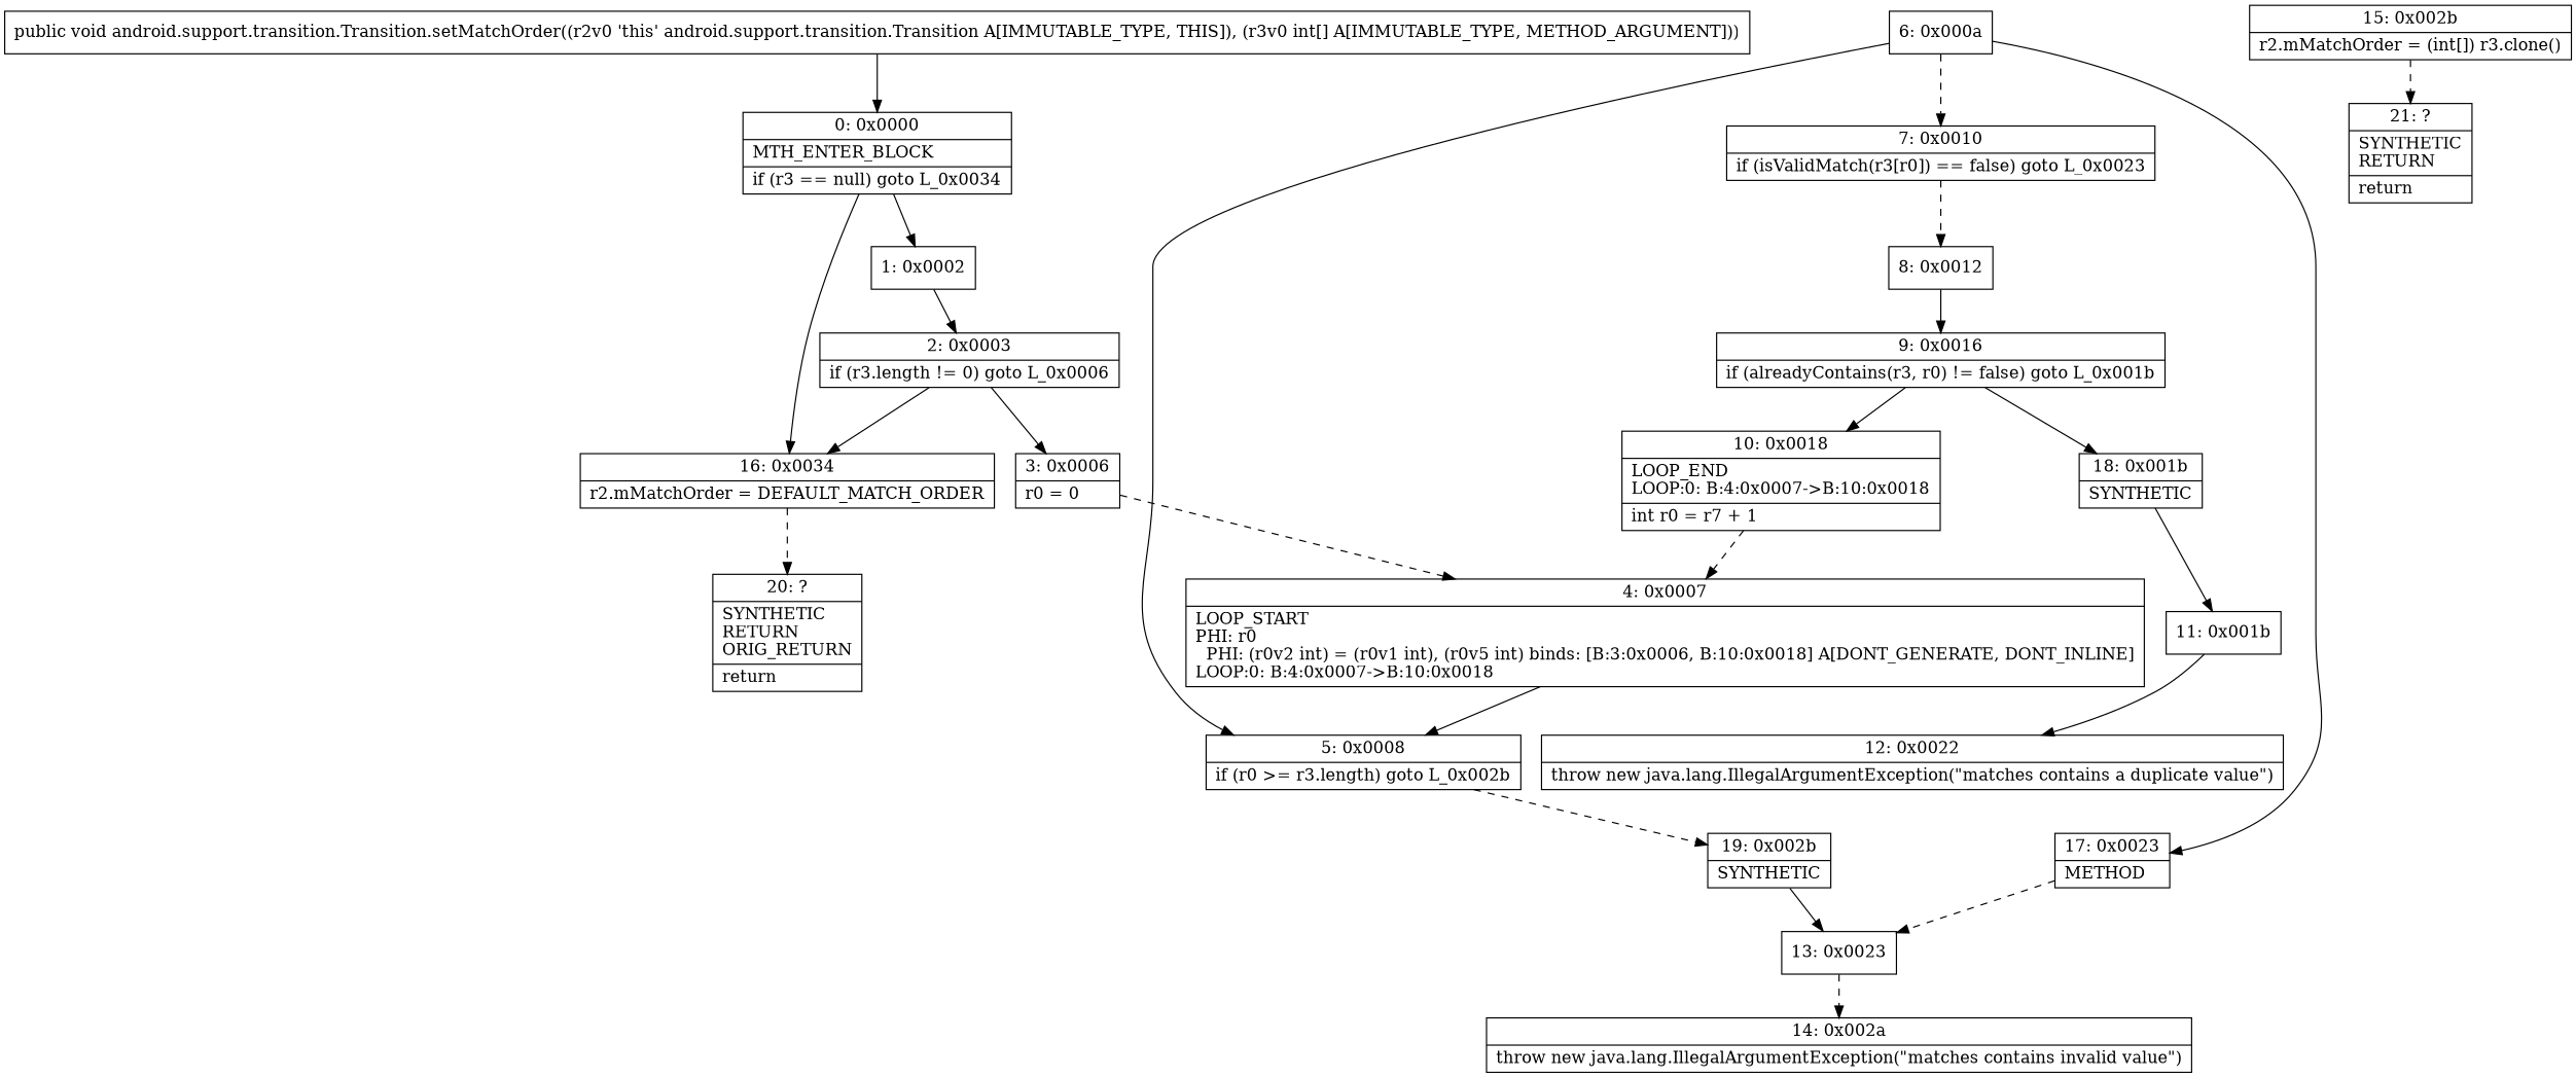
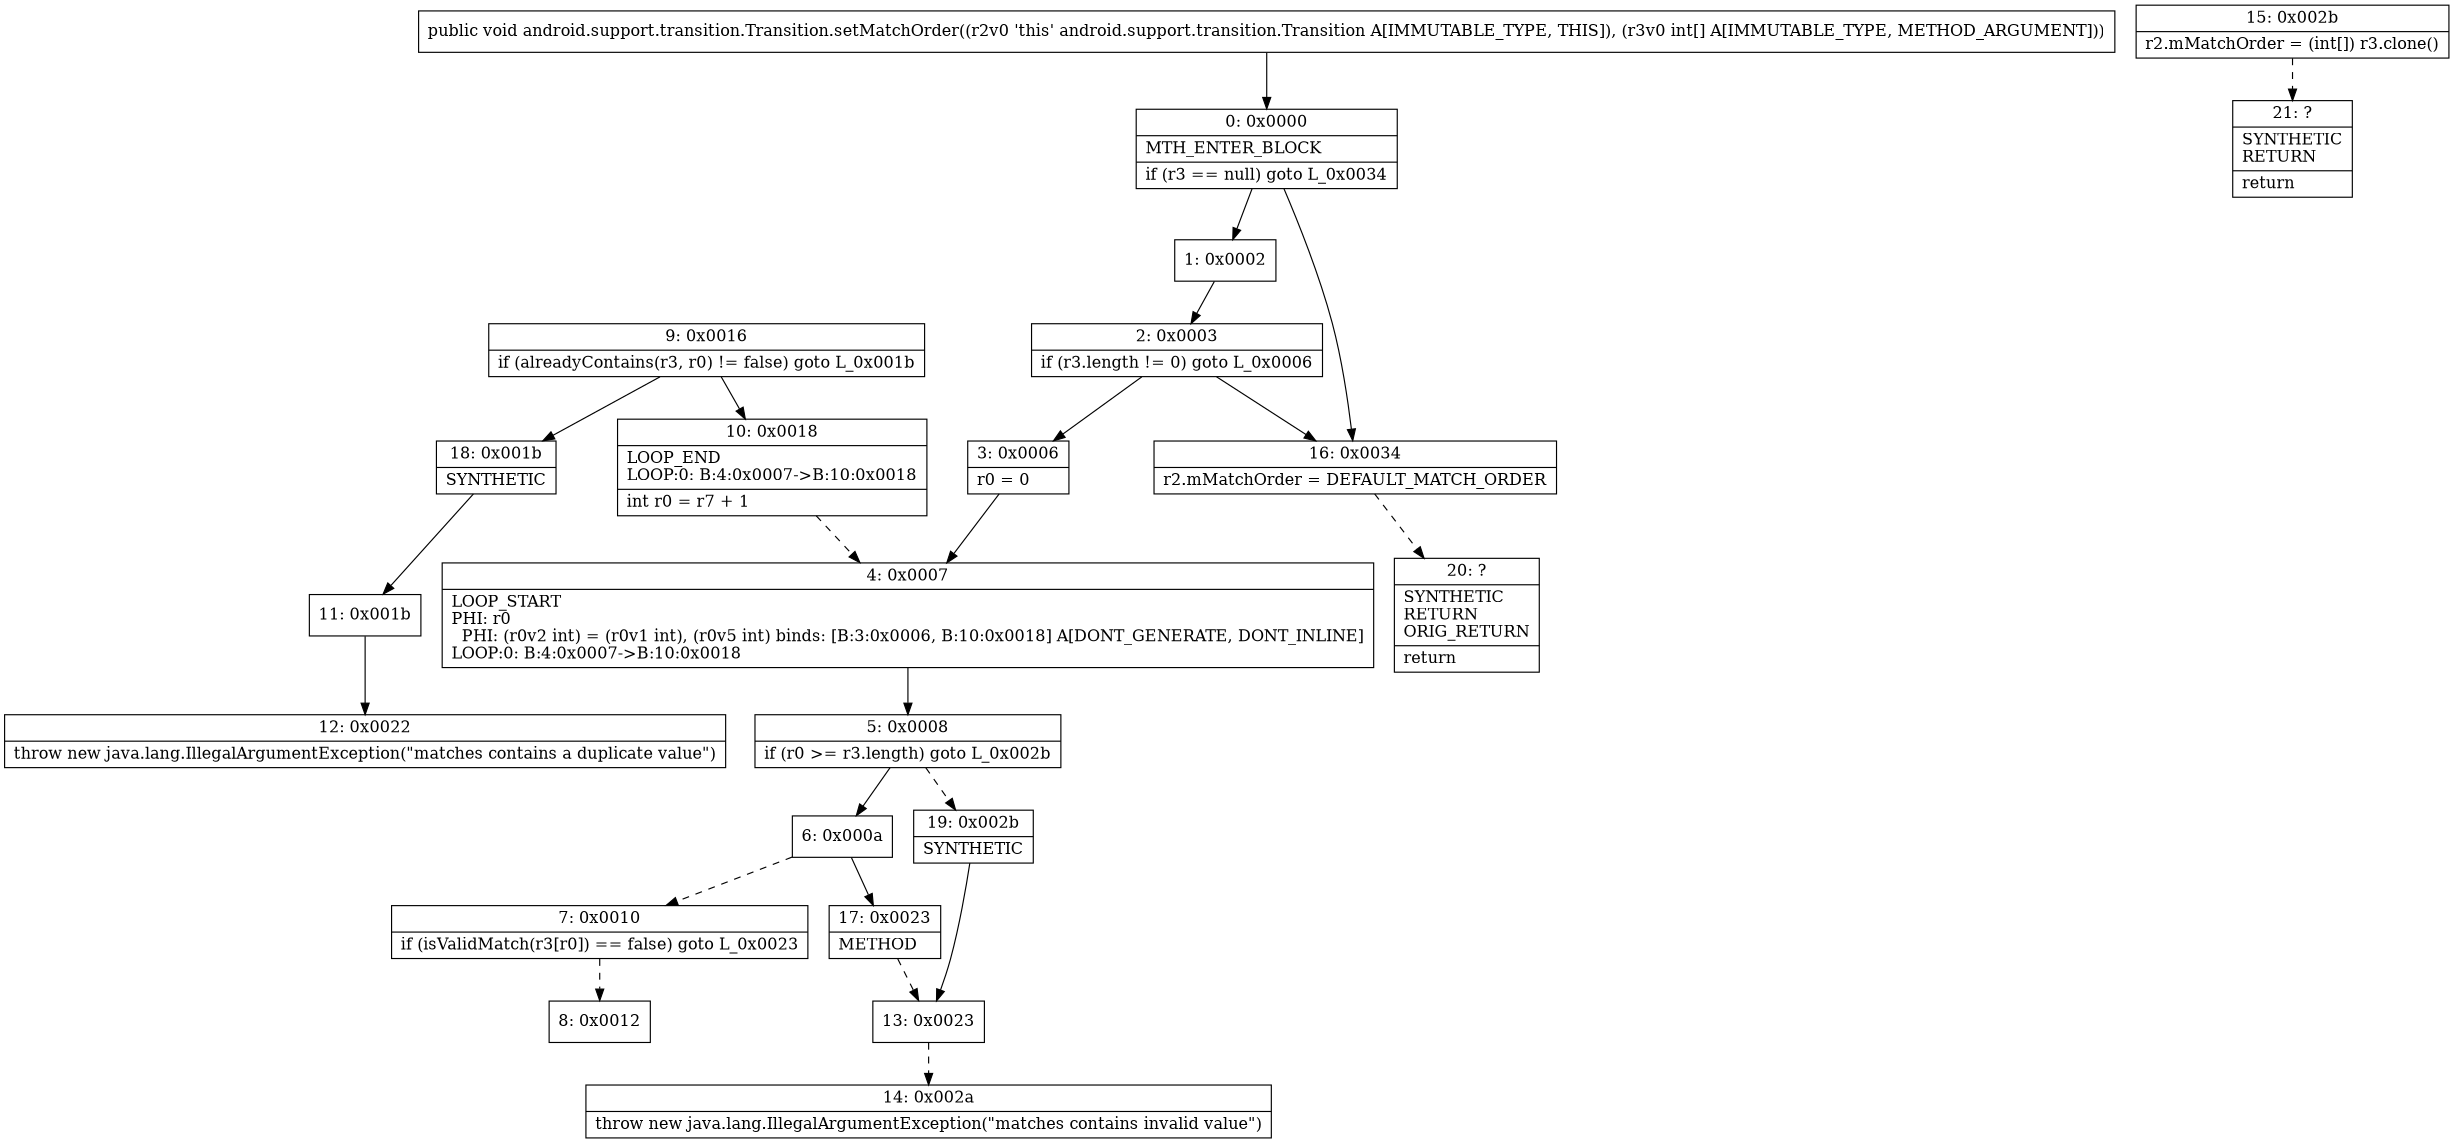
  digraph {
    node [shape=record]
    edge [style=solid]
    n1 [label="{0\:\ 0x0000|MTH_ENTER_BLOCK\l|if (r3 == null) goto L_0x0034\l}"]
    n2 [label="{1\:\ 0x0002}"]
    n3 [label="{16\:\ 0x0034|r2.mMatchOrder = DEFAULT_MATCH_ORDER\l}"]
    n4 [label="{2\:\ 0x0003|if (r3.length != 0) goto L_0x0006\l}"]
    n5 [label="{20\:\ ?|SYNTHETIC\lRETURN\lORIG_RETURN\l|return\l}"]
    n6 [label="{3\:\ 0x0006|r0 = 0\l}"]
    n7 [label="{4\:\ 0x0007|LOOP_START\lPHI: r0 \l  PHI: (r0v2 int) = (r0v1 int), (r0v5 int) binds: [B:3:0x0006, B:10:0x0018] A[DONT_GENERATE, DONT_INLINE]\lLOOP:0: B:4:0x0007\-\>B:10:0x0018\l}"]
    n8 [label="{5\:\ 0x0008|if (r0 \>= r3.length) goto L_0x002b\l}"]
    n9 [label="{6\:\ 0x000a}"]
    n10 [label="{19\:\ 0x002b|SYNTHETIC\l}"]
    n11 [label="{7\:\ 0x0010|if (isValidMatch(r3[r0]) == false) goto L_0x0023\l}"]
    n12 [label="{17\:\ 0x0023|METHOD\l}"]
    n13 [label="{13\:\ 0x0023}"]
    n14 [label="{8\:\ 0x0012}"]
    n15 [label="{9\:\ 0x0016|if (alreadyContains(r3, r0) != false) goto L_0x001b\l}"]
    n16 [label="{10\:\ 0x0018|LOOP_END\lLOOP:0: B:4:0x0007\-\>B:10:0x0018\l|int r0 = r7 + 1\l}"]
    n17 [label="{18\:\ 0x001b|SYNTHETIC\l}"]
    n18 [label="{11\:\ 0x001b}"]
    n19 [label="{12\:\ 0x0022|throw new java.lang.IllegalArgumentException(\"matches contains a duplicate value\")\l}"]
    n20 [label="{14\:\ 0x002a|throw new java.lang.IllegalArgumentException(\"matches contains invalid value\")\l}"]
    n21 [label="{15\:\ 0x002b|r2.mMatchOrder = (int[]) r3.clone()\l}"]
    n22 [label="{21\:\ ?|SYNTHETIC\lRETURN\l|return\l}"]
    n23 [label="{public void android.support.transition.Transition.setMatchOrder((r2v0 'this' android.support.transition.Transition A[IMMUTABLE_TYPE, THIS]), (r3v0 int[] A[IMMUTABLE_TYPE, METHOD_ARGUMENT])) }"]
    n1 -> n2
    n1 -> n3
    n2 -> n4
    n3 -> n5 [style=dashed]
    n4 -> n3
    n4 -> n6
-   n6 -> n7 [style=dashed]
+   n6 -> n7
    n7 -> n8
-   n9 -> n8
+   n8 -> n9
    n8 -> n10 [style=dashed]
    n9 -> n11 [style=dashed]
    n9 -> n12
    n10 -> n13
    n11 -> n14 [style=dashed]
    n12 -> n13 [style=dashed]
    n13 -> n20 [style=dashed]
-   n14 -> n15
    n15 -> n16
    n15 -> n17
    n16 -> n7 [style=dashed]
    n17 -> n18
    n18 -> n19
    n21 -> n22 [style=dashed]
    n23 -> n1
  }
